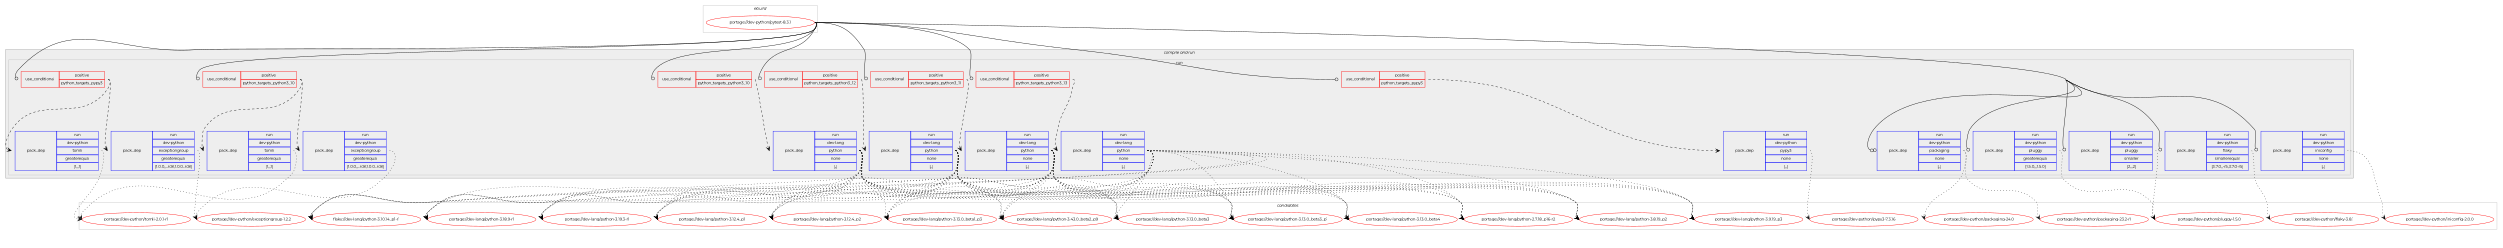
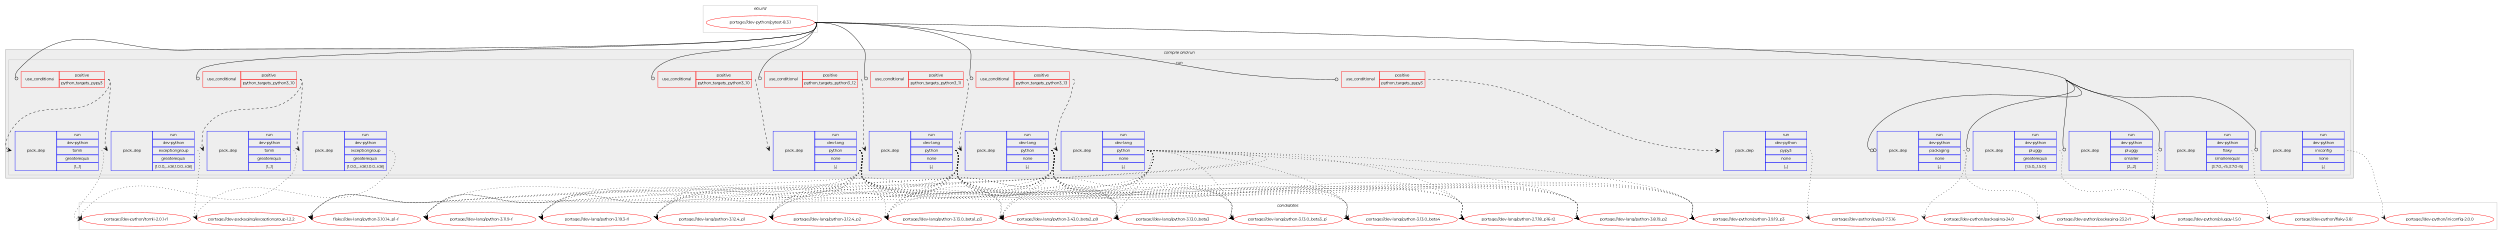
  digraph {
    compound=true
    concentrate=true
    fontname=Montserrat
    fontsize=10
    newrank=true
    rankdir=TB
    ranksep=1.5
    node [color=red fontname=Montserrat fontsize=10]
    edge [arrowhead=vee fontname=Montserrat headport=w style=dotted tailport=e weight=100]
    n1 [label="portage://dev-python/pytest-8.3.1" width=4]
    n2 [color=blue label=<<TABLE BORDER="0" CELLBORDER="1" CELLSPACING="0" CELLPADDING="4" WIDTH="220"><TR><TD ROWSPAN="6" CELLPADDING="30">pack_dep</TD></TR><TR><TD WIDTH="110">run</TD></TR><TR><TD>dev-python</TD></TR><TR><TD>exceptiongroup</TD></TR><TR><TD>greaterequal</TD></TR><TR><TD>[1.0.0,,_rc8,1.0.0_rc8]</TD></TR></TABLE>> shape=none]
    n3 [color=blue label=<<TABLE BORDER="0" CELLBORDER="1" CELLSPACING="0" CELLPADDING="4" WIDTH="220"><TR><TD ROWSPAN="6" CELLPADDING="30">pack_dep</TD></TR><TR><TD WIDTH="110">run</TD></TR><TR><TD>dev-python</TD></TR><TR><TD>tomli</TD></TR><TR><TD>greaterequal</TD></TR><TR><TD>[1,,,1]</TD></TR></TABLE>> shape=none]
    n4 [label=<<TABLE BORDER="0" CELLBORDER="1" CELLSPACING="0" CELLPADDING="4"><TR><TD ROWSPAN="3" CELLPADDING="10">use_conditional</TD></TR><TR><TD>positive</TD></TR><TR><TD>python_targets_pypy3</TD></TR></TABLE>> shape=none]
    n5 [color=blue label=<<TABLE BORDER="0" CELLBORDER="1" CELLSPACING="0" CELLPADDING="4" WIDTH="220"><TR><TD ROWSPAN="6" CELLPADDING="30">pack_dep</TD></TR><TR><TD WIDTH="110">run</TD></TR><TR><TD>dev-python</TD></TR><TR><TD>pypy3</TD></TR><TR><TD>none</TD></TR><TR><TD>[,,]</TD></TR></TABLE>> shape=none]
    n6 [label=<<TABLE BORDER="0" CELLBORDER="1" CELLSPACING="0" CELLPADDING="4"><TR><TD ROWSPAN="3" CELLPADDING="10">use_conditional</TD></TR><TR><TD>positive</TD></TR><TR><TD>python_targets_pypy3</TD></TR></TABLE>> shape=none]
    n7 [color=blue label=<<TABLE BORDER="0" CELLBORDER="1" CELLSPACING="0" CELLPADDING="4" WIDTH="220"><TR><TD ROWSPAN="6" CELLPADDING="30">pack_dep</TD></TR><TR><TD WIDTH="110">run</TD></TR><TR><TD>dev-lang</TD></TR><TR><TD>python</TD></TR><TR><TD>none</TD></TR><TR><TD>[,,]</TD></TR></TABLE>> shape=none]
    n8 [label=<<TABLE BORDER="0" CELLBORDER="1" CELLSPACING="0" CELLPADDING="4"><TR><TD ROWSPAN="3" CELLPADDING="10">use_conditional</TD></TR><TR><TD>positive</TD></TR><TR><TD>python_targets_python3_10</TD></TR></TABLE>> shape=none]
    n9 [color=blue label=<<TABLE BORDER="0" CELLBORDER="1" CELLSPACING="0" CELLPADDING="4" WIDTH="220"><TR><TD ROWSPAN="6" CELLPADDING="30">pack_dep</TD></TR><TR><TD WIDTH="110">run</TD></TR><TR><TD>dev-python</TD></TR><TR><TD>exceptiongroup</TD></TR><TR><TD>greaterequal</TD></TR><TR><TD>[1.0.0,,_rc8,1.0.0_rc8]</TD></TR></TABLE>> shape=none]
    n10 [color=blue label=<<TABLE BORDER="0" CELLBORDER="1" CELLSPACING="0" CELLPADDING="4" WIDTH="220"><TR><TD ROWSPAN="6" CELLPADDING="30">pack_dep</TD></TR><TR><TD WIDTH="110">run</TD></TR><TR><TD>dev-python</TD></TR><TR><TD>tomli</TD></TR><TR><TD>greaterequal</TD></TR><TR><TD>[1,,,1]</TD></TR></TABLE>> shape=none]
    n11 [label=<<TABLE BORDER="0" CELLBORDER="1" CELLSPACING="0" CELLPADDING="4"><TR><TD ROWSPAN="3" CELLPADDING="10">use_conditional</TD></TR><TR><TD>positive</TD></TR><TR><TD>python_targets_python3_10</TD></TR></TABLE>> shape=none]
    n12 [color=blue label=<<TABLE BORDER="0" CELLBORDER="1" CELLSPACING="0" CELLPADDING="4" WIDTH="220"><TR><TD ROWSPAN="6" CELLPADDING="30">pack_dep</TD></TR><TR><TD WIDTH="110">run</TD></TR><TR><TD>dev-lang</TD></TR><TR><TD>python</TD></TR><TR><TD>none</TD></TR><TR><TD>[,,]</TD></TR></TABLE>> shape=none]
    n13 [label=<<TABLE BORDER="0" CELLBORDER="1" CELLSPACING="0" CELLPADDING="4"><TR><TD ROWSPAN="3" CELLPADDING="10">use_conditional</TD></TR><TR><TD>positive</TD></TR><TR><TD>python_targets_python3_11</TD></TR></TABLE>> shape=none]
    n14 [color=blue label=<<TABLE BORDER="0" CELLBORDER="1" CELLSPACING="0" CELLPADDING="4" WIDTH="220"><TR><TD ROWSPAN="6" CELLPADDING="30">pack_dep</TD></TR><TR><TD WIDTH="110">run</TD></TR><TR><TD>dev-lang</TD></TR><TR><TD>python</TD></TR><TR><TD>none</TD></TR><TR><TD>[,,]</TD></TR></TABLE>> shape=none]
    n15 [label=<<TABLE BORDER="0" CELLBORDER="1" CELLSPACING="0" CELLPADDING="4"><TR><TD ROWSPAN="3" CELLPADDING="10">use_conditional</TD></TR><TR><TD>positive</TD></TR><TR><TD>python_targets_python3_12</TD></TR></TABLE>> shape=none]
    n16 [color=blue label=<<TABLE BORDER="0" CELLBORDER="1" CELLSPACING="0" CELLPADDING="4" WIDTH="220"><TR><TD ROWSPAN="6" CELLPADDING="30">pack_dep</TD></TR><TR><TD WIDTH="110">run</TD></TR><TR><TD>dev-lang</TD></TR><TR><TD>python</TD></TR><TR><TD>none</TD></TR><TR><TD>[,,]</TD></TR></TABLE>> shape=none]
    n17 [label=<<TABLE BORDER="0" CELLBORDER="1" CELLSPACING="0" CELLPADDING="4"><TR><TD ROWSPAN="3" CELLPADDING="10">use_conditional</TD></TR><TR><TD>positive</TD></TR><TR><TD>python_targets_python3_13</TD></TR></TABLE>> shape=none]
    n18 [color=blue label=<<TABLE BORDER="0" CELLBORDER="1" CELLSPACING="0" CELLPADDING="4" WIDTH="220"><TR><TD ROWSPAN="6" CELLPADDING="30">pack_dep</TD></TR><TR><TD WIDTH="110">run</TD></TR><TR><TD>dev-python</TD></TR><TR><TD>iniconfig</TD></TR><TR><TD>none</TD></TR><TR><TD>[,,]</TD></TR></TABLE>> shape=none]
    n19 [color=blue label=<<TABLE BORDER="0" CELLBORDER="1" CELLSPACING="0" CELLPADDING="4" WIDTH="220"><TR><TD ROWSPAN="6" CELLPADDING="30">pack_dep</TD></TR><TR><TD WIDTH="110">run</TD></TR><TR><TD>dev-python</TD></TR><TR><TD>packaging</TD></TR><TR><TD>none</TD></TR><TR><TD>[,,]</TD></TR></TABLE>> shape=none]
    n20 [color=blue label=<<TABLE BORDER="0" CELLBORDER="1" CELLSPACING="0" CELLPADDING="4" WIDTH="220"><TR><TD ROWSPAN="6" CELLPADDING="30">pack_dep</TD></TR><TR><TD WIDTH="110">run</TD></TR><TR><TD>dev-python</TD></TR><TR><TD>pluggy</TD></TR><TR><TD>greaterequal</TD></TR><TR><TD>[1.5.0,,,1.5.0]</TD></TR></TABLE>> shape=none]
    n21 [color=blue label=<<TABLE BORDER="0" CELLBORDER="1" CELLSPACING="0" CELLPADDING="4" WIDTH="220"><TR><TD ROWSPAN="6" CELLPADDING="30">pack_dep</TD></TR><TR><TD WIDTH="110">run</TD></TR><TR><TD>dev-python</TD></TR><TR><TD>pluggy</TD></TR><TR><TD>smaller</TD></TR><TR><TD>[2,,,2]</TD></TR></TABLE>> shape=none]
    n22 [color=blue label=<<TABLE BORDER="0" CELLBORDER="1" CELLSPACING="0" CELLPADDING="4" WIDTH="220"><TR><TD ROWSPAN="6" CELLPADDING="30">pack_dep</TD></TR><TR><TD WIDTH="110">run</TD></TR><TR><TD>dev-python</TD></TR><TR><TD>flaky</TD></TR><TR><TD>smallerequal</TD></TR><TR><TD>[3.7.0,,-r5,3.7.0-r5]</TD></TR></TABLE>> shape=none]
    n23 [label="portage://dev-python/tomli-2.0.1-r1" width=4]
-   n24 [label="portage://dev-python/exceptiongroup-1.2.2" width=4]
+   n24 [label="portage://dev-packaging/exceptiongroup-1.2.2" width=4]
    n25 [label="portage://dev-python/pypy3-7.3.16" width=4]
    n26 [label="portage://dev-lang/python-3.13.0_beta4" width=4]
    n27 [label="portage://dev-lang/python-3.13.0_beta3_p1" width=4]
    n28 [label="portage://dev-lang/python-3.13.0_beta3" width=4]
    n29 [label="portage://dev-lang/python-3.43.0_beta2_p9" width=4]
    n30 [label="portage://dev-lang/python-3.13.0_beta1_p3" width=4]
    n31 [label="portage://dev-lang/python-3.12.4_p2" width=4]
    n32 [label="portage://dev-lang/python-3.12.4_p1" width=4]
    n33 [label="portage://dev-lang/python-3.19.3-r1" width=4]
-   n34 [label="portage://dev-lang/python-3.18.9-r1" width=4]
+   n34 [label="portage://dev-lang/python-3.11.9-r1" width=4]
    n35 [label="flaky://dev-lang/python-3.10.14_p1-r1" width=4]
-   n36 [label="portage://dev-lang/python-3.9.19_p3" width=4]
+   n36 [label="portage://dev-python/python-3.9.19_p3" width=4]
    n37 [label="portage://dev-lang/python-3.8.19_p2" width=4]
    n38 [label="portage://dev-lang/python-2.7.18_p16-r2" width=4]
    n39 [label="portage://dev-python/iniconfig-2.0.0" width=4]
    n40 [label="portage://dev-python/packaging-24.0" width=4]
    n41 [label="portage://dev-python/packaging-23.2-r1" width=4]
    n42 [label="portage://dev-python/pluggy-1.5.0" width=4]
    n43 [label="portage://dev-python/flaky-3.8.1" width=4]
    subgraph cluster_1 {
      color=gray
      label=<<i>ebuild</i>>
      n1
    }
    subgraph cluster_2 {
      color=gray
      label=<<i>dependencies</i>>
      subgraph cluster_3 {
        color=gray
        fillcolor="#eeeeee"
        label=<<i>compile</i>>
        style=filled
      }
      subgraph cluster_4 {
        color=gray
        fillcolor="#eeeeee"
        label=<<i>compile and run</i>>
        style=filled
      }
      subgraph cluster_5 {
        color=gray
        fillcolor="#eeeeee"
        label=<<i>run</i>>
        style=filled
        subgraph sub_6 {
          color=gray
          fillcolor="#eeeeee"
          label=<<i>run</i>>
          style=filled
          n4
          subgraph sub_7 {
            color=gray
            fillcolor="#eeeeee"
            label=<<i>run</i>>
            style=filled
            n2
          }
          subgraph sub_8 {
            color=gray
            fillcolor="#eeeeee"
            label=<<i>run</i>>
            style=filled
            n3
          }
        }
        subgraph sub_9 {
          color=gray
          fillcolor="#eeeeee"
          label=<<i>run</i>>
          style=filled
          n6
          subgraph sub_10 {
            color=gray
            fillcolor="#eeeeee"
            label=<<i>run</i>>
            style=filled
            n5
          }
        }
        subgraph sub_11 {
          color=gray
          fillcolor="#eeeeee"
          label=<<i>run</i>>
          style=filled
          n8
          subgraph sub_12 {
            color=gray
            fillcolor="#eeeeee"
            label=<<i>run</i>>
            style=filled
            n7
          }
        }
        subgraph sub_13 {
          color=gray
          fillcolor="#eeeeee"
          label=<<i>run</i>>
          style=filled
          n11
          subgraph sub_14 {
            color=gray
            fillcolor="#eeeeee"
            label=<<i>run</i>>
            style=filled
            n9
          }
          subgraph sub_15 {
            color=gray
            fillcolor="#eeeeee"
            label=<<i>run</i>>
            style=filled
            n10
          }
        }
        subgraph sub_16 {
          color=gray
          fillcolor="#eeeeee"
          label=<<i>run</i>>
          style=filled
          n13
          subgraph sub_17 {
            color=gray
            fillcolor="#eeeeee"
            label=<<i>run</i>>
            style=filled
            n12
          }
        }
        subgraph sub_18 {
          color=gray
          fillcolor="#eeeeee"
          label=<<i>run</i>>
          style=filled
          n15
          subgraph sub_19 {
            color=gray
            fillcolor="#eeeeee"
            label=<<i>run</i>>
            style=filled
            n14
          }
        }
        subgraph sub_20 {
          color=gray
          fillcolor="#eeeeee"
          label=<<i>run</i>>
          style=filled
          n17
          subgraph sub_21 {
            color=gray
            fillcolor="#eeeeee"
            label=<<i>run</i>>
            style=filled
            n16
          }
        }
        subgraph sub_22 {
          color=gray
          fillcolor="#eeeeee"
          label=<<i>run</i>>
          style=filled
          n18
        }
        subgraph sub_23 {
          color=gray
          fillcolor="#eeeeee"
          label=<<i>run</i>>
          style=filled
          n19
        }
        subgraph sub_24 {
          color=gray
          fillcolor="#eeeeee"
          label=<<i>run</i>>
          style=filled
          n20
        }
        subgraph sub_25 {
          color=gray
          fillcolor="#eeeeee"
          label=<<i>run</i>>
          style=filled
          n21
        }
        subgraph sub_26 {
          color=gray
          fillcolor="#eeeeee"
          label=<<i>run</i>>
          style=filled
          n22
        }
      }
    }
    subgraph cluster_27 {
      color=gray
      label=<<i>candidates</i>>
      rank=same
      subgraph sub_28 {
        color=black
        label=<<i>candidates</i>>
        nodesep=1
        rank=same
        n23
      }
      subgraph sub_29 {
        color=black
        label=<<i>candidates</i>>
        nodesep=1
        rank=same
        n24
      }
      subgraph sub_30 {
        color=black
        label=<<i>candidates</i>>
        nodesep=1
        rank=same
        n25
      }
      subgraph sub_31 {
        color=black
        label=<<i>candidates</i>>
        nodesep=1
        rank=same
        n26
        n27
        n28
        n29
        n30
        n31
        n32
        n33
        n34
        n35
        n36
        n37
        n38
      }
      subgraph sub_32 {
        color=black
        label=<<i>candidates</i>>
        nodesep=1
        rank=same
        n24
      }
      subgraph sub_33 {
        color=black
        label=<<i>candidates</i>>
        nodesep=1
        rank=same
        n23
      }
      subgraph sub_34 {
        color=black
        label=<<i>candidates</i>>
        nodesep=1
        rank=same
        n26
        n27
        n28
        n29
        n30
        n31
        n32
        n33
        n34
        n35
        n36
        n37
        n38
      }
      subgraph sub_35 {
        color=black
        label=<<i>candidates</i>>
        nodesep=1
        rank=same
        n26
        n27
        n28
        n29
        n30
        n31
        n32
        n33
        n34
        n35
        n36
        n37
        n38
      }
      subgraph sub_36 {
        color=black
        label=<<i>candidates</i>>
        nodesep=1
        rank=same
        n26
        n27
        n28
        n29
        n30
        n31
        n32
        n33
        n34
        n35
        n36
        n37
        n38
      }
      subgraph sub_37 {
        color=black
        label=<<i>candidates</i>>
        nodesep=1
        rank=same
        n39
      }
      subgraph sub_38 {
        color=black
        label=<<i>candidates</i>>
        nodesep=1
        rank=same
        n40
        n41
      }
      subgraph sub_39 {
        color=black
        label=<<i>candidates</i>>
        nodesep=1
        rank=same
        n42
      }
      subgraph sub_40 {
        color=black
        label=<<i>candidates</i>>
        nodesep=1
        rank=same
        n42
      }
      subgraph sub_41 {
        color=black
        label=<<i>candidates</i>>
        nodesep=1
        rank=same
        n43
      }
    }
    n1 -> n4 [arrowhead=odot style=solid weight=20]
    n1 -> n6 [arrowhead=odot style=solid weight=20]
    n1 -> n8 [arrowhead=odot style=solid weight=20]
    n1 -> n11 [arrowhead=odot style=solid weight=20]
    n1 -> n13 [arrowhead=odot style=solid weight=20]
    n1 -> n15 [arrowhead=odot style=solid weight=20]
    n1 -> n17 [arrowhead=odot style=solid weight=20]
    n1 -> n18 [arrowhead=odot style=solid weight=20]
    n1 -> n19 [arrowhead=odot style=solid weight=20]
    n1 -> n20 [arrowhead=odot style=solid weight=20]
    n1 -> n21 [arrowhead=odot style=solid weight=20]
    n1 -> n22 [arrowhead=odot style=solid weight=20]
    n2 -> n24
    n3 -> n23
    n4 -> n2 [style=dashed weight=20]
    n4 -> n3 [style=dashed weight=20]
    n5 -> n25
    n6 -> n5 [style=dashed weight=20]
    n7 -> n26
    n7 -> n27
    n7 -> n28
    n7 -> n29
    n7 -> n30
    n7 -> n31
    n7 -> n32
    n7 -> n33
    n7 -> n34
    n7 -> n35
    n7 -> n36
    n7 -> n37
    n7 -> n38
    n8 -> n7 [style=dashed weight=20]
    n9 -> n24
    n10 -> n23
    n11 -> n9 [style=dashed weight=20]
    n11 -> n10 [style=dashed weight=20]
    n12 -> n26
    n12 -> n27
    n12 -> n28
    n12 -> n29
    n12 -> n30
    n12 -> n31
    n12 -> n32
    n12 -> n33
    n12 -> n34
    n12 -> n35
    n12 -> n36
    n12 -> n37
    n12 -> n38
    n13 -> n12 [style=dashed weight=20]
    n14 -> n26
    n14 -> n27
    n14 -> n28
    n14 -> n29
    n14 -> n30
    n14 -> n31
    n14 -> n32
    n14 -> n33
    n14 -> n34
    n14 -> n35
    n14 -> n36
    n14 -> n37
    n14 -> n38
    n15 -> n14 [style=dashed weight=20]
    n16 -> n26
    n16 -> n27
    n16 -> n28
    n16 -> n29
    n16 -> n30
    n16 -> n31
    n16 -> n32
    n16 -> n33
    n16 -> n34
    n16 -> n35
    n16 -> n36
    n16 -> n37
    n16 -> n38
    n17 -> n16 [style=dashed weight=20]
    n18 -> n39
    n19 -> n40
    n19 -> n41
    n20 -> n42
    n21 -> n42
    n22 -> n43
  }
